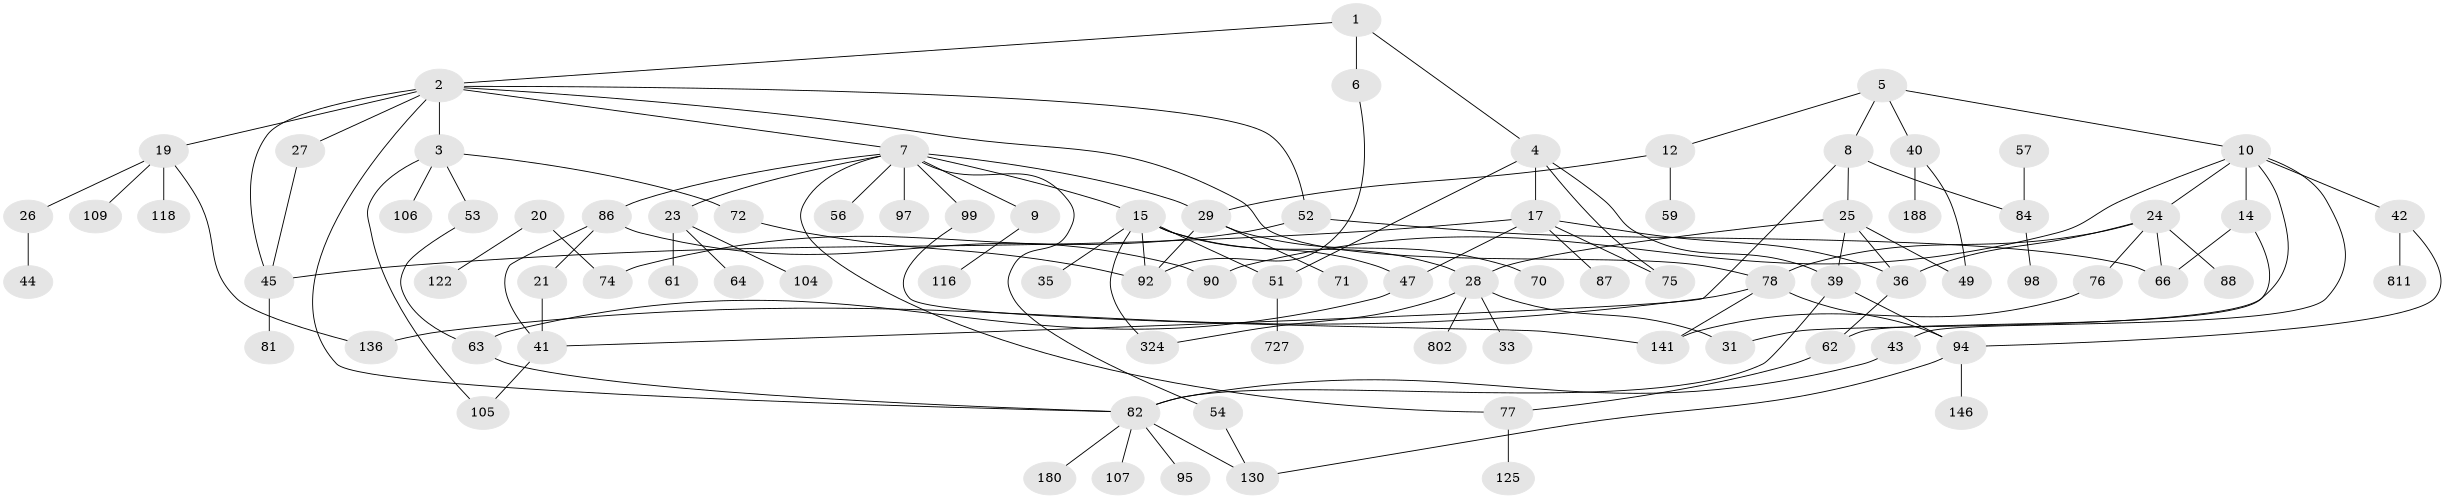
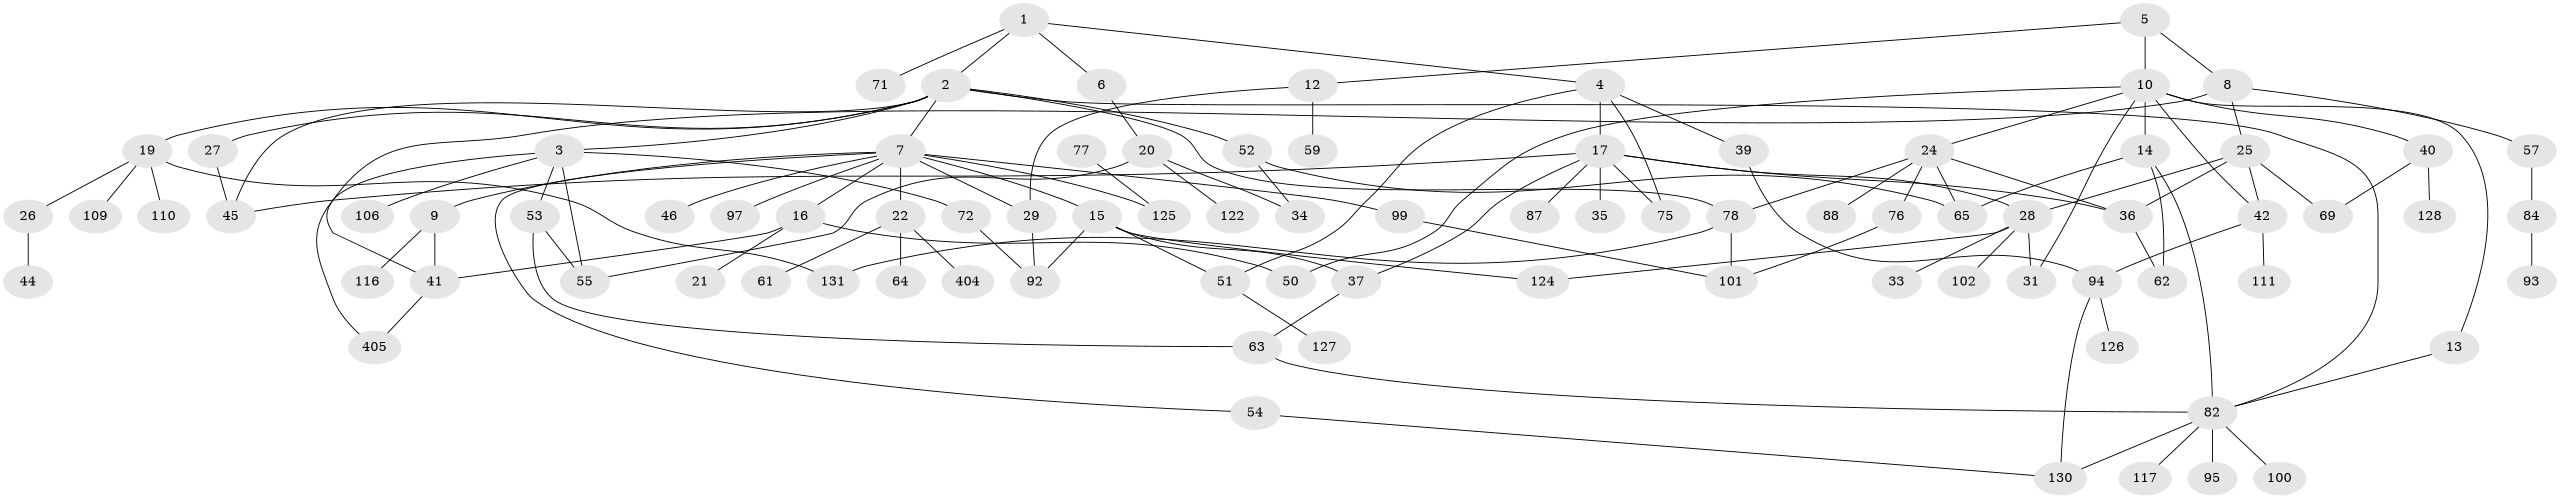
  graph {
    node [color=gray90 style=filled]
    1 [super="+11"]
    2 [super="+65"]
    4 [super="+89"]
    6
    71
    3 [super="+18"]
    7 [super="+32"]
    19 [super="+22"]
    27
    45 [super="+73"]
    52
    78 [super="+85"]
    82 [super="+108"]
    17 [super="+123"]
    39
    51
    75
    20 [super="+38"]
    53 [super="+91"]
+   55
    72
-   105 [super="+115"]
+   105 [super="+115" label=405]
    106
    5 [super="+80"]
    8 [super="+69"]
    10 [super="+119"]
    12 [super="+13"]
    40 [super="+46"]
    9 [super="+107"]
    15 [super="+30"]
-   16 [super="+34" label=86]
-   23 [super="+58"]
+   16 [super="+34"]
+   23 [super="+58" label=22]
    29 [super="+37"]
    54 [super="+83"]
-   56
+   56 [label=46]
    77 [super="+93"]
    97
    99
    26
    109
-   118
-   131 [label=136]
-   81
-   66 [super="+113"]
-   74
+   118 [label=110]
+   131
+   66 [super="+113" label=65]
+   74 [label=34]
    94 [super="+120"]
-   101 [label=141]
-   117 [label=107]
+   101
+   117
    130
    95
-   100 [label=180]
+   100
    63
    92
-   47 [super="+60"]
+   47 [super="+60" label=37]
    36 [super="+50"]
    87
-   127 [label=727]
+   127
    25 [super="+114"]
    41 [super="+112"]
    57
    14 [super="+48"]
    24 [super="+96"]
    31 [super="+79"]
    42
-   43
-   90
+   43 [label=13]
+   90 [label=50]
    59
-   49 [super="+68"]
-   128 [label=188]
+   49 [super="+68" label=69]
+   128
    122
    116
    28
    35
-   124 [label=324]
+   124
    21 [super="+67"]
    61
    64
-   104 [super="+110"]
-   70
+   104 [super="+110" label=404]
    125
    84 [super="+86"]
    62
    76
    88 [super="+103"]
-   111 [super="+129" label=811]
+   111 [super="+129"]
    33
-   102 [super="+121" label=802]
+   102 [super="+121"]
    44
-   126 [label=146]
-   98
+   126
+   98 [label=93]
    1 -- 2
    1 -- 4
    1 -- 6
-   29 -- 71
+   1 -- 71
    2 -- 3
    2 -- 7
    2 -- 19
    2 -- 27
    2 -- 45
    2 -- 52
    2 -- 78
    2 -- 82
    4 -- 17
    4 -- 39
    4 -- 51
    4 -- 75
-   6 -- 92
+   6 -- 20
    3 -- 53
+   3 -- 55
    3 -- 72
    3 -- 105
    3 -- 106
    7 -- 9
    7 -- 15
    7 -- 16
    7 -- 23
    7 -- 29
    7 -- 54
    7 -- 56
-   7 -- 77
+   7 -- 125
    7 -- 97
    7 -- 99
    19 -- 26
    19 -- 109
    19 -- 118
    19 -- 131
    27 -- 45
-   45 -- 81
    52 -- 66
    52 -- 74
    78 -- 131
-   78 -- 94
    78 -- 101
    82 -- 117
    82 -- 130
    82 -- 95
    82 -- 100
    17 -- 45
    17 -- 75
    17 -- 47
    17 -- 36
    17 -- 87
    39 -- 94
    51 -- 127
+   20 -- 55
    20 -- 74
    20 -- 122
+   53 -- 55
    53 -- 63
    72 -- 92
    5 -- 8
    5 -- 10
    5 -- 12
-   5 -- 40
+   10 -- 40
    8 -- 25
    8 -- 41
-   8 -- 84
+   8 -- 57
    10 -- 14
    10 -- 24
    10 -- 31
    10 -- 42
    10 -- 43
    10 -- 90
    12 -- 29
    12 -- 59
    40 -- 49
    40 -- 128
-   21 -- 41
+   9 -- 41
    9 -- 116
    15 -- 51
    15 -- 92
    15 -- 47
-   15 -- 28
-   15 -- 35
+   17 -- 28
+   17 -- 35
    15 -- 124
    16 -- 41
    16 -- 90
    16 -- 21
    23 -- 61
    23 -- 64
    23 -- 104
    29 -- 92
-   29 -- 70
    54 -- 130
    77 -- 125
    99 -- 101
    26 -- 44
    94 -- 130
    94 -- 126
    63 -- 82
    47 -- 63
    36 -- 62
    25 -- 36
-   25 -- 39
+   25 -- 42
    25 -- 49
    25 -- 28
    41 -- 105
    57 -- 84
-   39 -- 82
+   14 -- 82
    14 -- 66
    14 -- 62
    24 -- 78
    24 -- 66
    24 -- 36
    24 -- 76
    24 -- 88
    42 -- 94
    42 -- 111
    43 -- 82
    28 -- 31
    28 -- 124
    28 -- 33
    28 -- 102
    84 -- 98
-   62 -- 77
    76 -- 101
  }
